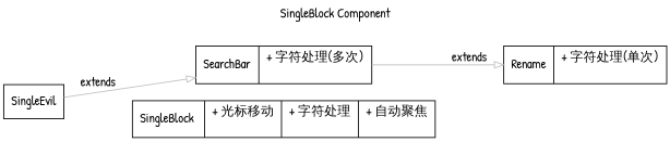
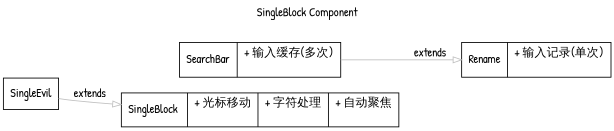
  digraph {
    compound=true
    fontname="Patrick Hand"
    label="SingleBlock Component"
    labelloc=t
    rankdir=LR
    node [color=black fontname="Patrick Hand" ordering=out shape=record]
    edge [arrowhead=empty color=gray fontname="Patrick Hand"]
    n1 [label="{SingleBlock \n  | + 光标移动\l\n  | + 字符处理\l\n  | + 自动聚焦\l\n  }"]
-   n2 [label="{Rename\n  | + 字符处理(单次)\l\n  }"]
-   n3 [label="{SearchBar\n  | + 字符处理(多次)\l\n  }"]
+   n2 [label="{Rename\n  | + 输入记录(单次)\l\n  }"]
+   n3 [label="{SearchBar\n  | + 输入缓存(多次)\l\n  }"]
    SingleEvil
    n3 -> n2 [label=extends]
-   SingleEvil -> n3 [label=extends]
+   SingleEvil -> n1 [label=extends]
  }
